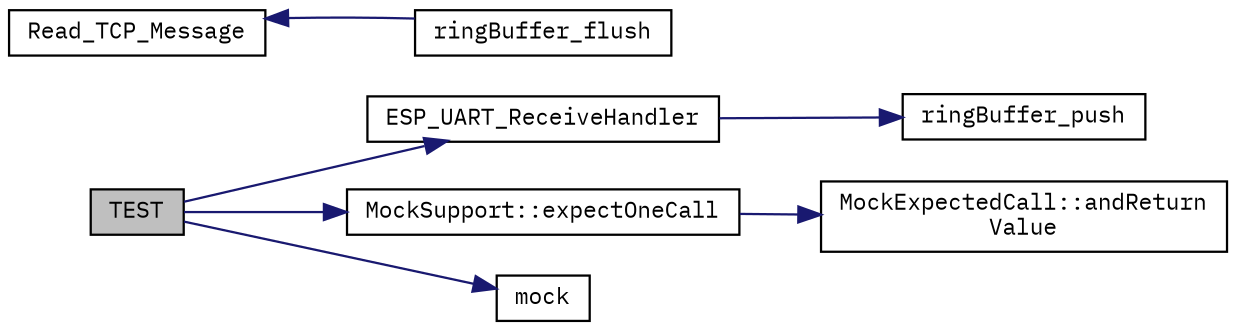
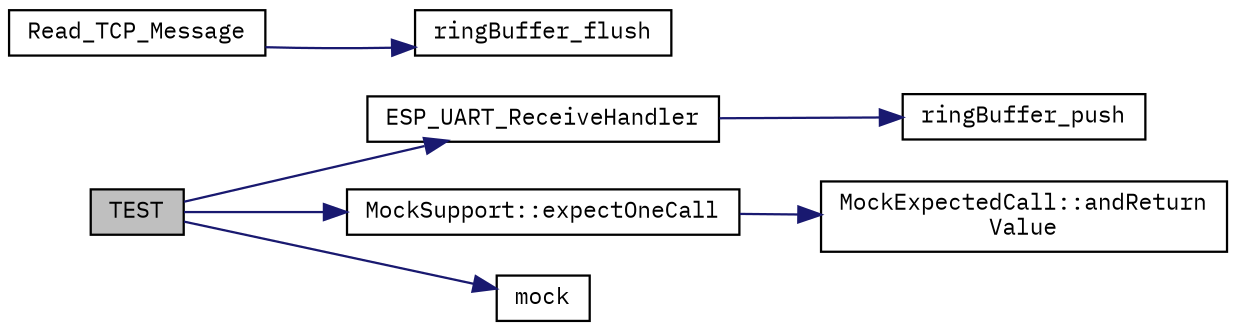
  digraph {
    fontname="IBM Plex Mono"
    rankdir=LR
    node [color=black fillcolor=white fontname="IBM Plex Mono" fontsize=10 shape=record style=filled]
    edge [color=midnightblue fontname="IBM Plex Mono" fontsize=10 labelfontname=Helvetica labelfontsize=10 style=solid]
    n1 [fillcolor=grey75 fontcolor=black height=0.2 label=TEST width=0.4]
    n2 [height=0.2 label=ESP_UART_ReceiveHandler width=0.4]
    n3 [height=0.2 label="MockSupport::expectOneCall" width=0.4]
    n4 [height=0.2 label=mock width=0.4]
    n5 [height=0.2 label="MockExpectedCall::andReturn\lValue" width=0.4]
    n6 [height=0.2 label=ringBuffer_push width=0.4]
    n7 [height=0.2 label=Read_TCP_Message width=0.4]
    n8 [height=0.2 label=ringBuffer_flush width=0.4]
    n1 -> n2
    n1 -> n3
    n1 -> n4
    n2 -> n6
    n3 -> n5
-   n8 -> n7
+   n7 -> n8
  }
